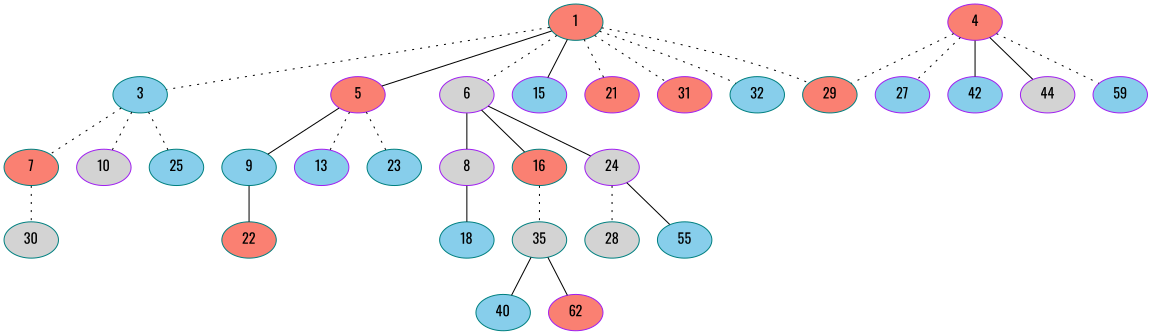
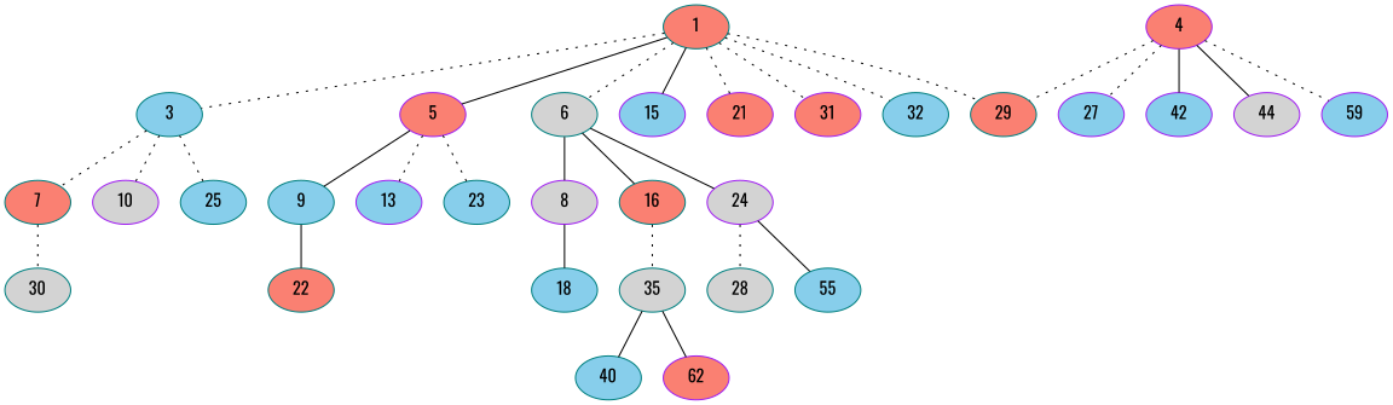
  graph {
    fontname=Oswald
    node [color=teal fillcolor=skyblue fontname=Oswald style=filled]
    edge [fontname=Oswald style=dotted]
    1 [fillcolor=salmon super="+2"]
    3 [super="+12+20"]
    5 [color=purple fillcolor=salmon super="+14+58"]
-   6 [color=purple fillcolor=lightgrey super="+11"]
+   6 [fillcolor=lightgrey super="+11"]
    15 [color=purple]
    21 [color=purple fillcolor=salmon]
    31 [color=purple fillcolor=salmon]
    32 [super="+52"]
    29 [fillcolor=salmon super="+57"]
    7 [fillcolor=salmon]
    10 [color=purple fillcolor=lightgrey super="+34"]
    25
    4 [color=purple fillcolor=salmon super="+33"]
    27 [color=purple]
    42 [color=purple]
    44 [color=purple fillcolor=lightgrey]
    59 [color=purple]
    9
    13 [color=purple super="+19"]
    23
    8 [color=purple fillcolor=lightgrey]
    16 [fillcolor=salmon super="+41+50+38+36"]
    24 [color=purple fillcolor=lightgrey]
    30 [fillcolor=lightgrey]
    22 [fillcolor=salmon super="+48"]
    18 [super="+51+56"]
    35 [fillcolor=lightgrey]
    28 [fillcolor=lightgrey super="+37"]
    55
    40
    62 [color=purple fillcolor=salmon]
    1 -- 3
    1 -- 5 [style=solid]
    1 -- 6
    1 -- 15 [style=solid]
    1 -- 21
    1 -- 31
    1 -- 32
    1 -- 29
    3 -- 7
    3 -- 10
    3 -- 25
    5 -- 9 [style=solid]
    5 -- 13
    5 -- 23
    6 -- 8 [style=solid]
    6 -- 16 [style=solid]
    6 -- 24 [style=solid]
    7 -- 30
    4 -- 29
    4 -- 27
    4 -- 42 [style=solid]
    4 -- 44 [style=solid]
    4 -- 59
    9 -- 22 [style=solid]
    8 -- 18 [style=solid]
    16 -- 35
    24 -- 28
    24 -- 55 [style=solid]
    35 -- 40 [style=solid]
    35 -- 62 [style=solid]
  }
